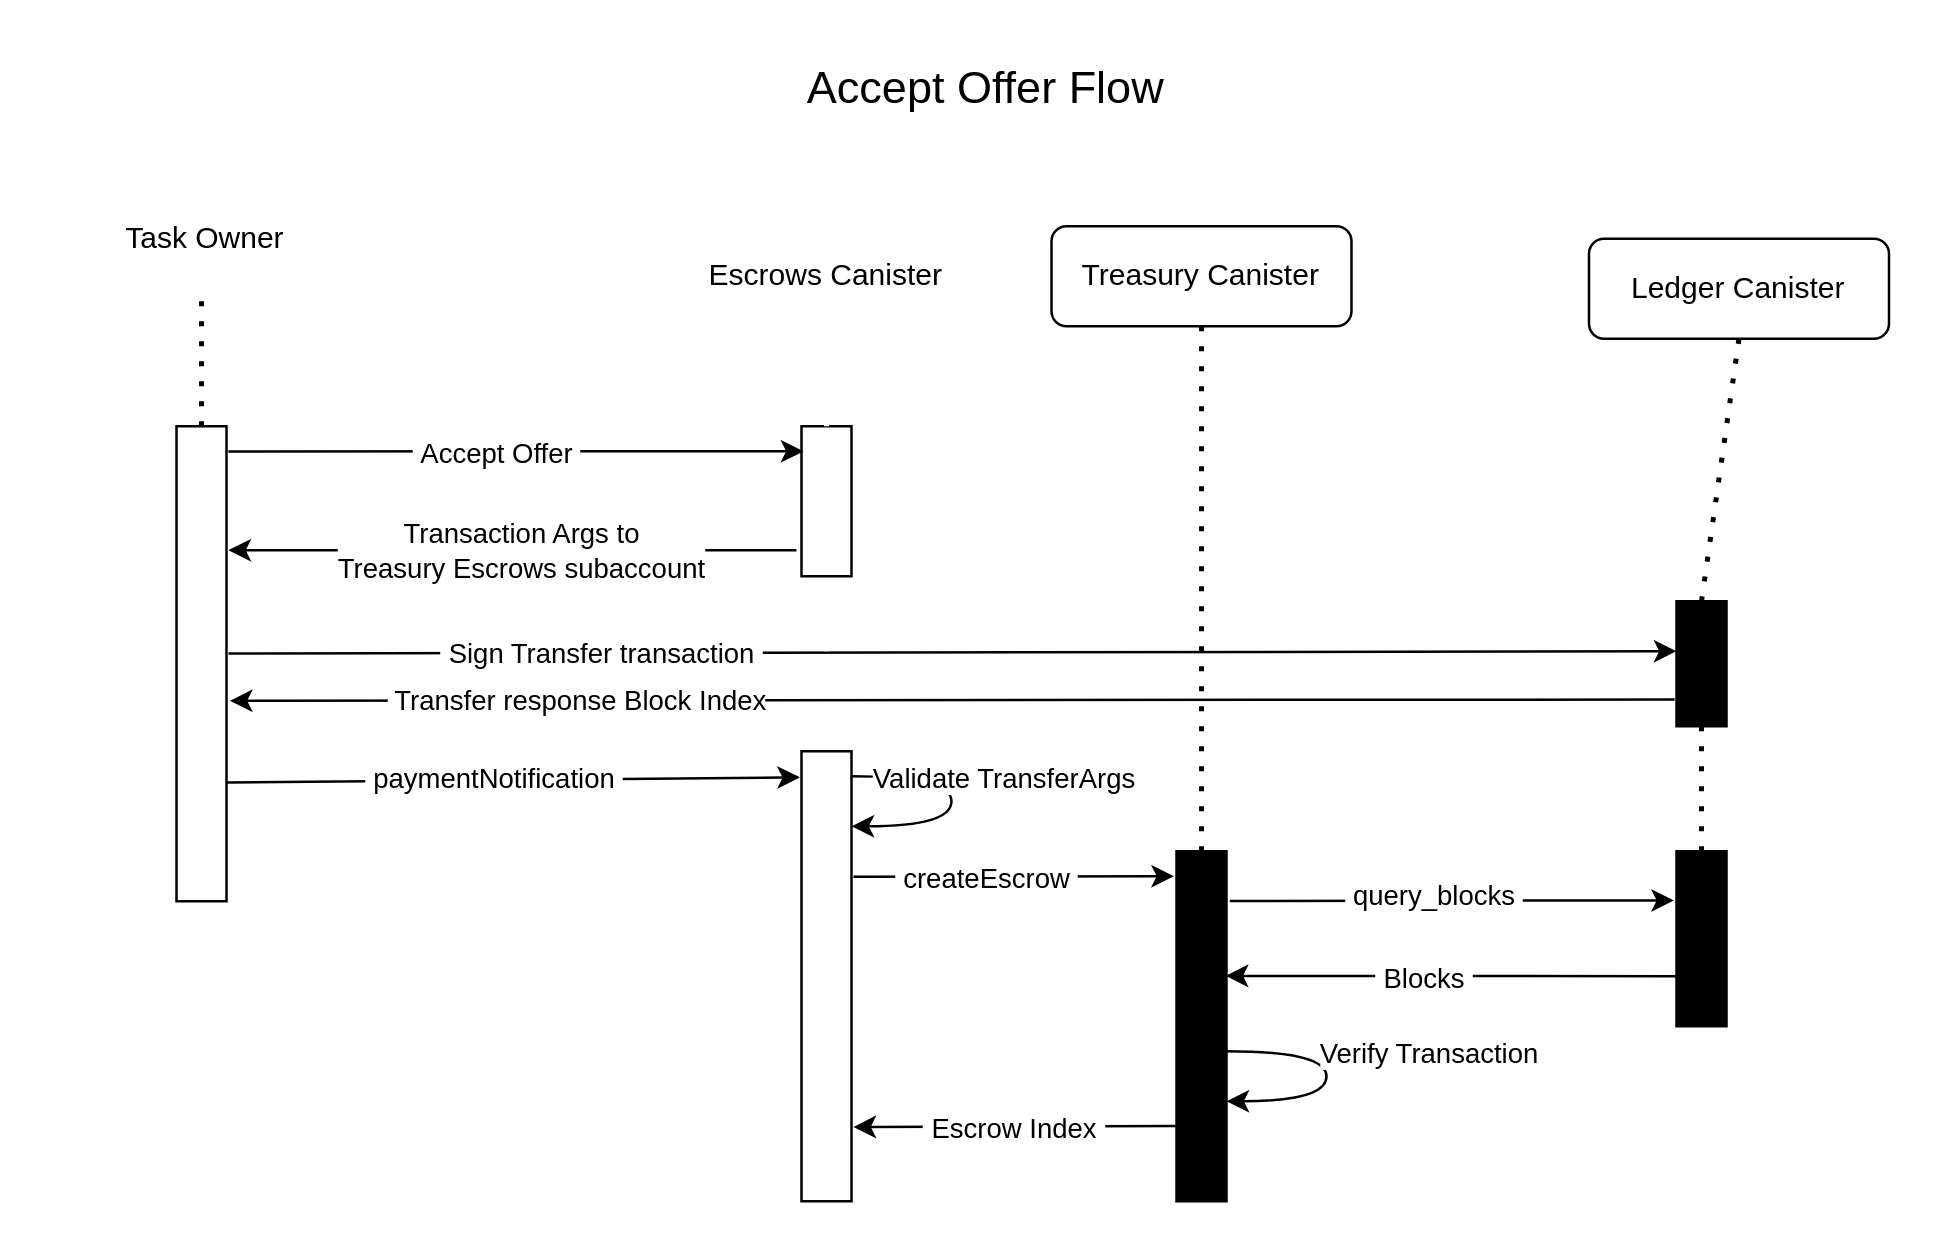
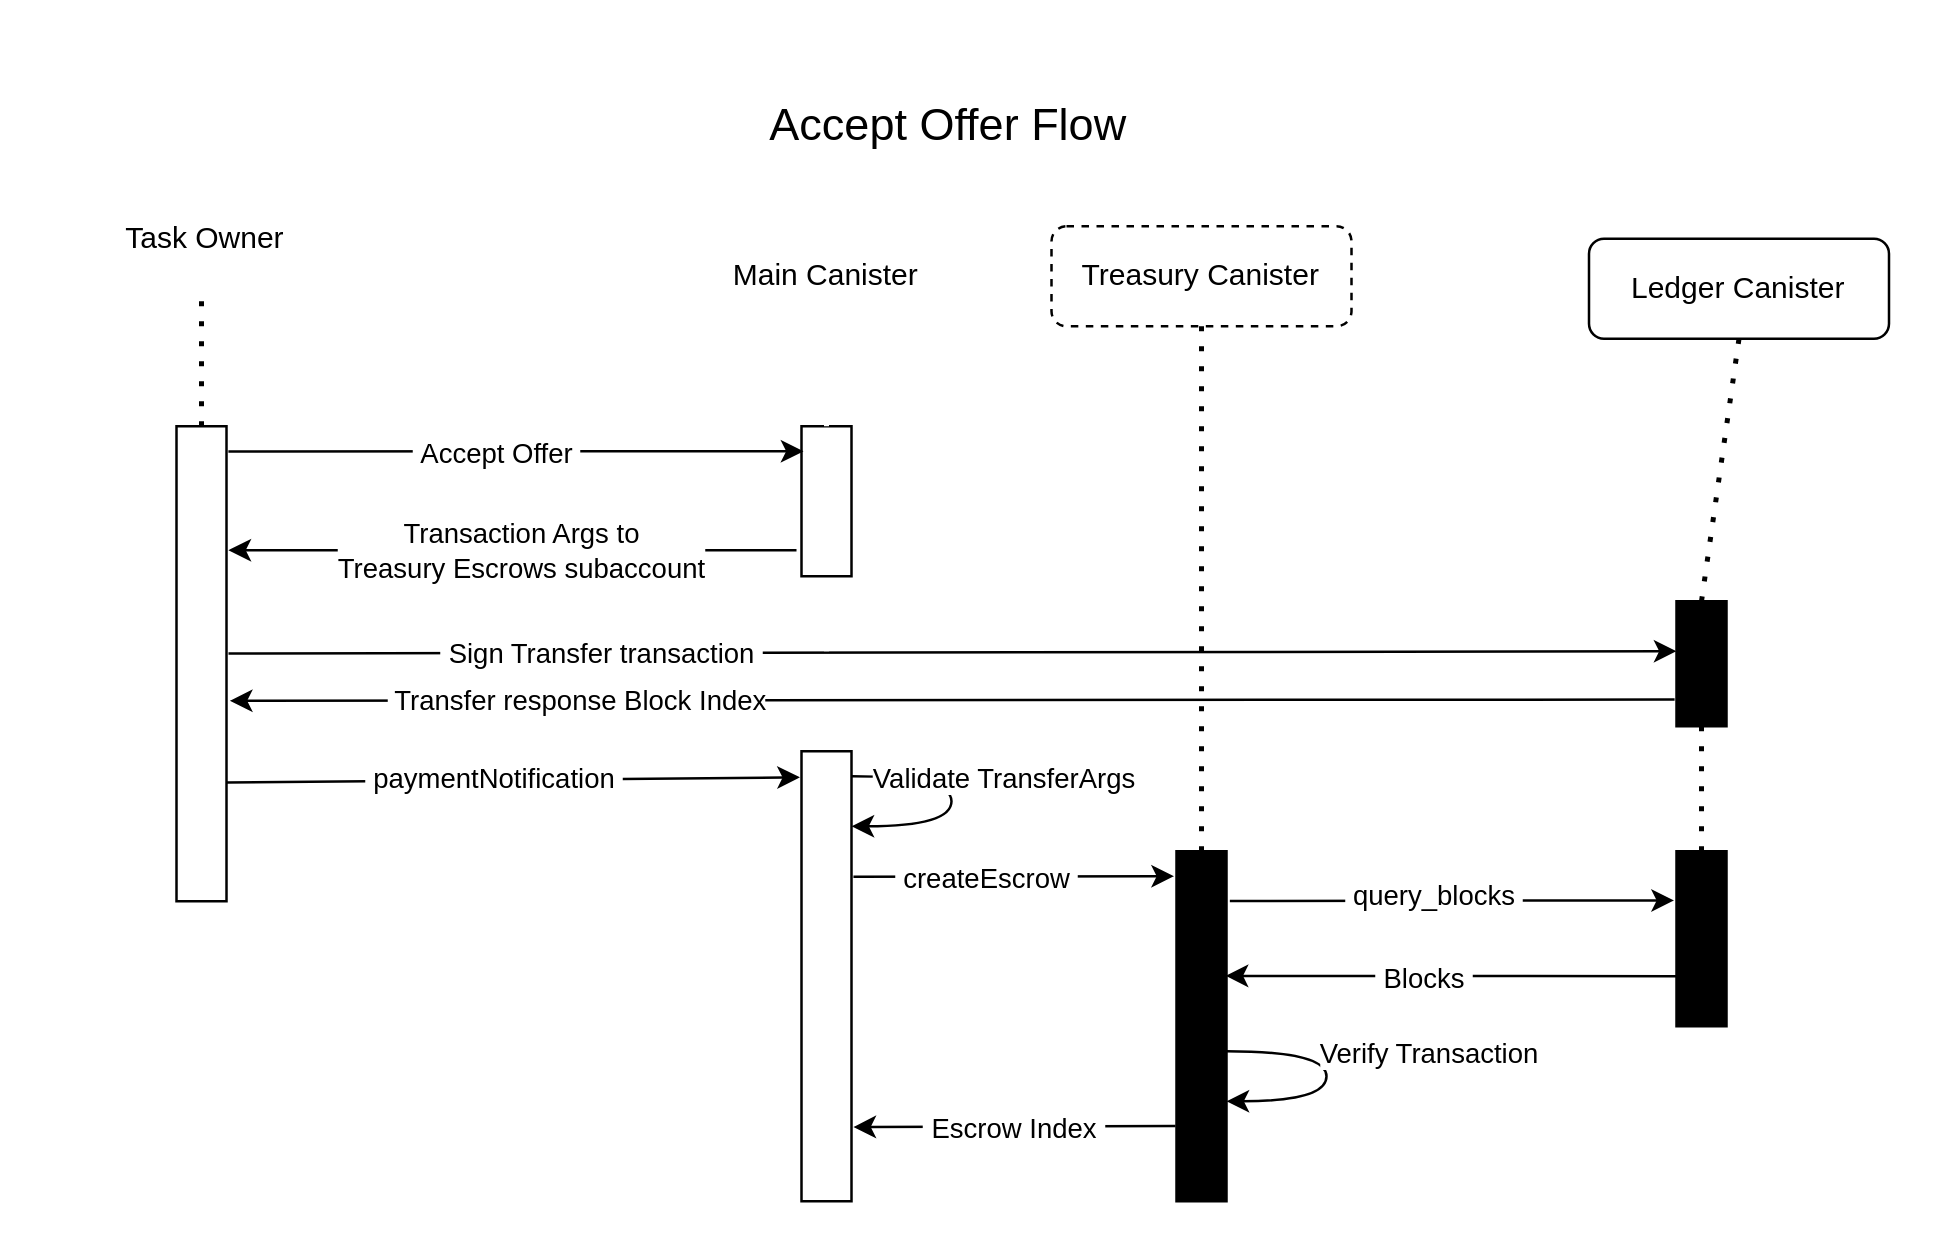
  <mxCell id="0" />
  <mxCell id="1" parent="0" />
- <mxCell id="2" value="Treasury Canister" style="rounded=1;whiteSpace=wrap;html=1;strokeColor=light-dark(#000000,#C7A52B);" parent="1" vertex="1"><mxGeometry x="420" y="90" width="120" height="40" as="geometry" /></mxCell>
- <mxCell id="3" value="Escrows Canister" style="rounded=1;whiteSpace=wrap;html=1;strokeColor=light-dark(#FFFFFF,#00FF00);" parent="1" vertex="1"><mxGeometry x="270" y="90" width="120" height="40" as="geometry" /></mxCell>
+ <mxCell id="2" value="Treasury Canister" style="rounded=1;whiteSpace=wrap;html=1;strokeColor=light-dark(#000000,#C7A52B);dashed=1;" parent="1" vertex="1"><mxGeometry x="420" y="90" width="120" height="40" as="geometry" /></mxCell>
+ <mxCell id="3" value="Main Canister" style="rounded=1;whiteSpace=wrap;html=1;strokeColor=light-dark(#FFFFFF,#00FF00);" parent="1" vertex="1"><mxGeometry x="270" y="90" width="120" height="40" as="geometry" /></mxCell>
  <mxCell id="4" value="&amp;nbsp;Task Owner" style="rounded=1;whiteSpace=wrap;html=1;strokeColor=light-dark(#FFFFFF,#1641FF);" parent="1" vertex="1"><mxGeometry x="20" y="75" width="120" height="40" as="geometry" /></mxCell>
  <mxCell id="5" value="Ledger Canister" style="rounded=1;whiteSpace=wrap;html=1;strokeColor=light-dark(#000000,#4D9900);" parent="1" vertex="1"><mxGeometry x="635" y="95" width="120" height="40" as="geometry" /></mxCell>
  <mxCell id="6" value="" style="rounded=0;whiteSpace=wrap;html=1;fillColor=light-dark(#FFFFFF,#1641FF);" parent="1" vertex="1"><mxGeometry x="70" y="170" width="20" height="190" as="geometry" /></mxCell>
  <mxCell id="7" value="" style="rounded=0;whiteSpace=wrap;html=1;fillColor=light-dark(#FFFFFF,#00FF00);" parent="1" vertex="1"><mxGeometry x="320" y="170" width="20" height="60" as="geometry" /></mxCell>
  <mxCell id="8" value="" style="endArrow=classic;html=1;rounded=0;exitX=1.038;exitY=0.053;exitDx=0;exitDy=0;exitPerimeter=0;entryX=0.04;entryY=0.167;entryDx=0;entryDy=0;entryPerimeter=0;" parent="1" source="6" target="7" edge="1"><mxGeometry width="50" height="50" relative="1" as="geometry"><mxPoint x="340" y="240" as="sourcePoint" /><mxPoint x="280" y="180" as="targetPoint" /></mxGeometry></mxCell>
  <mxCell id="9" value="&amp;nbsp;Accept Offer&amp;nbsp;" style="edgeLabel;html=1;align=center;verticalAlign=middle;resizable=0;points=[];" parent="8" vertex="1" connectable="0"><mxGeometry x="-0.159" y="-3" relative="1" as="geometry"><mxPoint x="10" y="-3" as="offset" /></mxGeometry></mxCell>
  <mxCell id="10" value="" style="endArrow=none;dashed=1;html=1;dashPattern=1 3;strokeWidth=2;rounded=0;entryX=0.5;entryY=1;entryDx=0;entryDy=0;exitX=0.5;exitY=0;exitDx=0;exitDy=0;strokeColor=light-dark(#FFFFFF,#00FF00);" parent="1" source="7" target="3" edge="1"><mxGeometry width="50" height="50" relative="1" as="geometry"><mxPoint x="380" y="240" as="sourcePoint" /><mxPoint x="430" y="190" as="targetPoint" /></mxGeometry></mxCell>
  <mxCell id="11" value="" style="endArrow=none;dashed=1;html=1;dashPattern=1 3;strokeWidth=2;rounded=0;entryX=0.5;entryY=1;entryDx=0;entryDy=0;exitX=0.5;exitY=0;exitDx=0;exitDy=0;" parent="1" source="6" target="4" edge="1"><mxGeometry width="50" height="50" relative="1" as="geometry"><mxPoint x="270" y="180" as="sourcePoint" /><mxPoint x="270" y="140" as="targetPoint" /></mxGeometry></mxCell>
  <mxCell id="12" value="" style="endArrow=none;dashed=1;html=1;dashPattern=1 3;strokeWidth=2;rounded=0;entryX=0.5;entryY=1;entryDx=0;entryDy=0;exitX=0.5;exitY=0;exitDx=0;exitDy=0;strokeColor=light-dark(#000000,#C7A52B);" parent="1" source="13" target="2" edge="1"><mxGeometry width="50" height="50" relative="1" as="geometry"><mxPoint x="480" y="170" as="sourcePoint" /><mxPoint x="390" y="190" as="targetPoint" /></mxGeometry></mxCell>
  <mxCell id="13" value="" style="rounded=0;whiteSpace=wrap;html=1;strokeColor=light-dark(#000000,#C7A52B);fillColor=light-dark(#000000,#C7A52B);" parent="1" vertex="1"><mxGeometry x="470" y="340" width="20" height="140" as="geometry" /></mxCell>
  <mxCell id="14" value="" style="endArrow=classic;html=1;rounded=0;entryX=1.038;entryY=0.261;entryDx=0;entryDy=0;entryPerimeter=0;exitX=-0.1;exitY=0.827;exitDx=0;exitDy=0;exitPerimeter=0;" parent="1" source="7" target="6" edge="1"><mxGeometry width="50" height="50" relative="1" as="geometry"><mxPoint x="279" y="220" as="sourcePoint" /><mxPoint x="470" y="120" as="targetPoint" /></mxGeometry></mxCell>
  <mxCell id="15" value="&amp;nbsp;Transaction Args&amp;nbsp;&lt;span style=&quot;background-color: light-dark(#ffffff, var(--ge-dark-color, #121212));&quot;&gt;to&amp;nbsp;&lt;/span&gt;&lt;div&gt;&lt;span style=&quot;background-color: light-dark(#ffffff, var(--ge-dark-color, #121212));&quot;&gt;Treasury Escrows subaccount&lt;/span&gt;&lt;/div&gt;" style="edgeLabel;html=1;align=center;verticalAlign=middle;resizable=0;points=[];" parent="14" vertex="1" connectable="0"><mxGeometry x="0.055" y="1" relative="1" as="geometry"><mxPoint x="10" y="-1" as="offset" /></mxGeometry></mxCell>
  <mxCell id="16" value="" style="endArrow=classic;html=1;rounded=0;exitX=1.04;exitY=0.42;exitDx=0;exitDy=0;exitPerimeter=0;entryX=0;entryY=0.178;entryDx=0;entryDy=0;entryPerimeter=0;" parent="1" edge="1"><mxGeometry width="50" height="50" relative="1" as="geometry"><mxPoint x="90.8" y="260.9" as="sourcePoint" /><mxPoint x="670" y="260" as="targetPoint" /></mxGeometry></mxCell>
  <mxCell id="17" value="&amp;nbsp;Sign Transfer transaction&amp;nbsp;" style="edgeLabel;html=1;align=center;verticalAlign=middle;resizable=0;points=[];" parent="16" vertex="1" connectable="0"><mxGeometry x="-0.002" y="-1" relative="1" as="geometry"><mxPoint x="-140" y="-1" as="offset" /></mxGeometry></mxCell>
  <mxCell id="18" value="" style="rounded=0;whiteSpace=wrap;html=1;strokeColor=light-dark(#000000,#4D9900);fillColor=light-dark(#000000,#4D9900);" parent="1" vertex="1"><mxGeometry x="670" y="240" width="20" height="50" as="geometry" /></mxCell>
  <mxCell id="19" value="" style="endArrow=none;dashed=1;html=1;dashPattern=1 3;strokeWidth=2;rounded=0;entryX=0.5;entryY=1;entryDx=0;entryDy=0;exitX=0.5;exitY=0;exitDx=0;exitDy=0;strokeColor=light-dark(#000000,#4D9900);" parent="1" source="18" target="5" edge="1"><mxGeometry width="50" height="50" relative="1" as="geometry"><mxPoint x="679.8" y="190" as="sourcePoint" /><mxPoint x="679.8" y="150" as="targetPoint" /></mxGeometry></mxCell>
  <mxCell id="20" value="" style="endArrow=none;dashed=1;html=1;dashPattern=1 3;strokeWidth=2;rounded=0;entryX=0.5;entryY=1;entryDx=0;entryDy=0;fillColor=light-dark(#FFFFFF,#14FF3F);strokeColor=light-dark(#FFFFFF,#00FF00);exitX=0.5;exitY=0;exitDx=0;exitDy=0;" parent="1" source="25" target="7" edge="1"><mxGeometry width="50" height="50" relative="1" as="geometry"><mxPoint x="330" y="310" as="sourcePoint" /><mxPoint x="340" y="270" as="targetPoint" /></mxGeometry></mxCell>
  <mxCell id="21" value="" style="endArrow=classic;html=1;rounded=0;exitX=-0.038;exitY=0.786;exitDx=0;exitDy=0;entryX=1.067;entryY=0.578;entryDx=0;entryDy=0;entryPerimeter=0;exitPerimeter=0;" parent="1" source="18" target="6" edge="1"><mxGeometry width="50" height="50" relative="1" as="geometry"><mxPoint x="400" y="260" as="sourcePoint" /><mxPoint x="450" y="210" as="targetPoint" /></mxGeometry></mxCell>
  <mxCell id="22" value="&amp;nbsp;Transfer response Block Index" style="edgeLabel;html=1;align=center;verticalAlign=middle;resizable=0;points=[];" parent="21" vertex="1" connectable="0"><mxGeometry x="0.034" y="1" relative="1" as="geometry"><mxPoint x="-141" y="-1" as="offset" /></mxGeometry></mxCell>
  <mxCell id="23" value="" style="endArrow=none;dashed=1;html=1;dashPattern=1 3;strokeWidth=2;rounded=0;entryX=0.5;entryY=1;entryDx=0;entryDy=0;strokeColor=light-dark(#000000,#4D9900);exitX=0.5;exitY=0;exitDx=0;exitDy=0;" parent="1" source="34" target="18" edge="1"><mxGeometry width="50" height="50" relative="1" as="geometry"><mxPoint x="680" y="300" as="sourcePoint" /><mxPoint x="460" y="270" as="targetPoint" /></mxGeometry></mxCell>
- <mxCell id="24" value="&lt;font style=&quot;font-size: 18px;&quot;&gt;Accept Offer Flow&lt;/font&gt;" style="text;html=1;align=center;verticalAlign=middle;whiteSpace=wrap;rounded=0;" parent="1" vertex="1"><mxGeometry x="294" y="20" width="200" height="30" as="geometry" /></mxCell>
+ <mxCell id="24" value="&lt;font style=&quot;font-size: 18px;&quot;&gt;Accept Offer Flow&lt;/font&gt;" style="text;html=1;align=center;verticalAlign=middle;whiteSpace=wrap;rounded=0;" parent="1" vertex="1"><mxGeometry x="279" y="35" width="200" height="30" as="geometry" /></mxCell>
  <mxCell id="25" value="" style="rounded=0;whiteSpace=wrap;html=1;fillColor=light-dark(#FFFFFF,#00FF00);" parent="1" vertex="1"><mxGeometry x="320" y="300" width="20" height="180" as="geometry" /></mxCell>
  <mxCell id="26" value="" style="endArrow=classic;html=1;exitX=1;exitY=0.75;exitDx=0;exitDy=0;entryX=-0.031;entryY=0.058;entryDx=0;entryDy=0;entryPerimeter=0;" parent="1" source="6" target="25" edge="1"><mxGeometry width="50" height="50" relative="1" as="geometry"><mxPoint x="330" y="380" as="sourcePoint" /><mxPoint x="300" y="313" as="targetPoint" /></mxGeometry></mxCell>
  <mxCell id="27" value="&lt;span style=&quot;font-family: monospace; font-size: 0px; text-align: start; background-color: rgb(27, 29, 30);&quot;&gt;%3CmxGraphModel%3E%3Croot%3E%3CmxCell%20id%3D%220%22%2F%3E%3CmxCell%20id%3D%221%22%20parent%3D%220%22%2F%3E%3CmxCell%20id%3D%222%22%20value%3D%22%22%20style%3D%22rounded%3D0%3BwhiteSpace%3Dwrap%3Bhtml%3D1%3BfillColor%3Dlight-dark(%23FFFFFF%2C%2300FF00)%3B%22%20vertex%3D%221%22%20parent%3D%221%22%3E%3CmxGeometry%20x%3D%22340%22%20y%3D%22390%22%20width%3D%2220%22%20height%3D%2270%22%20as%3D%22geometry%22%2F%3E%3C%2FmxCell%3E%3C%2Froot%3E%3C%2FmxGraphModel%3E&lt;/span&gt;" style="edgeLabel;html=1;align=center;verticalAlign=middle;resizable=0;points=[];" parent="26" vertex="1" connectable="0"><mxGeometry x="0.145" relative="1" as="geometry"><mxPoint as="offset" /></mxGeometry></mxCell>
  <mxCell id="28" value="&amp;nbsp;paymentNotification&amp;nbsp;" style="edgeLabel;html=1;align=center;verticalAlign=middle;resizable=0;points=[];" parent="26" vertex="1" connectable="0"><mxGeometry x="-0.065" y="1" relative="1" as="geometry"><mxPoint as="offset" /></mxGeometry></mxCell>
  <mxCell id="29" value="&lt;div style=&quot;color: rgb(204, 204, 204); background-color: rgb(31, 31, 31); font-family: &amp;quot;Droid Sans Mono&amp;quot;, &amp;quot;monospace&amp;quot;, monospace; font-size: 14px; line-height: 19px; white-space-collapse: preserve;&quot;&gt;&lt;br&gt;&lt;/div&gt;" style="edgeLabel;html=1;align=center;verticalAlign=middle;resizable=0;points=[];fillColor=light-dark(transparent,#DEEBFF);strokeColor=light-dark(transparent,#DEEBFF);" parent="26" vertex="1" connectable="0"><mxGeometry x="-0.043" y="-1" relative="1" as="geometry"><mxPoint as="offset" /></mxGeometry></mxCell>
  <mxCell id="30" value="" style="curved=1;endArrow=classic;html=1;rounded=0;exitX=1;exitY=0.25;exitDx=0;exitDy=0;entryX=1;entryY=0.75;entryDx=0;entryDy=0;" parent="1" edge="1"><mxGeometry width="50" height="50" relative="1" as="geometry"><mxPoint x="340" y="310" as="sourcePoint" /><mxPoint x="340" y="330" as="targetPoint" /><Array as="points"><mxPoint x="380" y="310" /><mxPoint x="380" y="330" /></Array></mxGeometry></mxCell>
  <mxCell id="31" value="Validate TransferArgs" style="edgeLabel;html=1;align=center;verticalAlign=middle;resizable=0;points=[];" parent="30" vertex="1" connectable="0"><mxGeometry x="0.002" y="-1" relative="1" as="geometry"><mxPoint x="21" y="-10" as="offset" /></mxGeometry></mxCell>
  <mxCell id="32" value="" style="endArrow=classic;html=1;exitX=1.039;exitY=0.279;exitDx=0;exitDy=0;exitPerimeter=0;" parent="1" source="25" edge="1"><mxGeometry width="50" height="50" relative="1" as="geometry"><mxPoint x="230" y="320" as="sourcePoint" /><mxPoint x="469" y="350" as="targetPoint" /></mxGeometry></mxCell>
  <mxCell id="33" value="&amp;nbsp;createEscrow&amp;nbsp;" style="edgeLabel;html=1;align=center;verticalAlign=middle;resizable=0;points=[];" parent="32" vertex="1" connectable="0"><mxGeometry x="0.093" relative="1" as="geometry"><mxPoint x="-17" as="offset" /></mxGeometry></mxCell>
  <mxCell id="34" value="" style="rounded=0;whiteSpace=wrap;html=1;strokeColor=light-dark(#000000,#4D9900);fillColor=light-dark(#000000,#4D9900);" parent="1" vertex="1"><mxGeometry x="670" y="340" width="20" height="70" as="geometry" /></mxCell>
  <mxCell id="35" value="" style="endArrow=classic;html=1;exitX=1.067;exitY=0.142;exitDx=0;exitDy=0;entryX=-0.05;entryY=0.281;entryDx=0;entryDy=0;exitPerimeter=0;entryPerimeter=0;" parent="1" source="13" target="34" edge="1"><mxGeometry width="50" height="50" relative="1" as="geometry"><mxPoint x="480" y="380" as="sourcePoint" /><mxPoint x="530" y="330" as="targetPoint" /></mxGeometry></mxCell>
  <mxCell id="36" value="&amp;nbsp;query_blocks&amp;nbsp;" style="edgeLabel;html=1;align=center;verticalAlign=middle;resizable=0;points=[];" parent="35" vertex="1" connectable="0"><mxGeometry x="-0.085" y="2" relative="1" as="geometry"><mxPoint as="offset" /></mxGeometry></mxCell>
  <mxCell id="37" value="" style="endArrow=classic;html=1;exitX=0;exitY=0.5;exitDx=0;exitDy=0;entryX=0.983;entryY=0.356;entryDx=0;entryDy=0;entryPerimeter=0;" parent="1" target="13" edge="1"><mxGeometry width="50" height="50" relative="1" as="geometry"><mxPoint x="670" y="390" as="sourcePoint" /><mxPoint x="510" y="390" as="targetPoint" /></mxGeometry></mxCell>
  <mxCell id="38" value="&amp;nbsp;Blocks&amp;nbsp;" style="edgeLabel;html=1;align=center;verticalAlign=middle;resizable=0;points=[];" parent="37" vertex="1" connectable="0"><mxGeometry x="0.272" y="1" relative="1" as="geometry"><mxPoint x="14" as="offset" /></mxGeometry></mxCell>
  <mxCell id="39" value="" style="curved=1;endArrow=classic;html=1;rounded=0;exitX=1;exitY=0.25;exitDx=0;exitDy=0;entryX=1;entryY=0.75;entryDx=0;entryDy=0;" parent="1" edge="1"><mxGeometry width="50" height="50" relative="1" as="geometry"><mxPoint x="490" y="420" as="sourcePoint" /><mxPoint x="490" y="440" as="targetPoint" /><Array as="points"><mxPoint x="530" y="420" /><mxPoint x="530" y="440" /></Array></mxGeometry></mxCell>
  <mxCell id="40" value="Verify Transaction" style="edgeLabel;html=1;align=center;verticalAlign=middle;resizable=0;points=[];" parent="39" vertex="1" connectable="0"><mxGeometry x="0.002" y="-1" relative="1" as="geometry"><mxPoint x="41" y="-10" as="offset" /></mxGeometry></mxCell>
  <mxCell id="41" value="" style="endArrow=classic;html=1;exitX=-0.02;exitY=0.785;exitDx=0;exitDy=0;exitPerimeter=0;entryX=1.038;entryY=0.835;entryDx=0;entryDy=0;entryPerimeter=0;" parent="1" source="13" target="25" edge="1"><mxGeometry width="50" height="50" relative="1" as="geometry"><mxPoint x="380" y="470" as="sourcePoint" /><mxPoint x="360" y="450" as="targetPoint" /></mxGeometry></mxCell>
  <mxCell id="42" value="&amp;nbsp;Escrow Index&amp;nbsp;" style="edgeLabel;html=1;align=center;verticalAlign=middle;resizable=0;points=[];" parent="41" vertex="1" connectable="0"><mxGeometry x="0.004" relative="1" as="geometry"><mxPoint as="offset" /></mxGeometry></mxCell>
